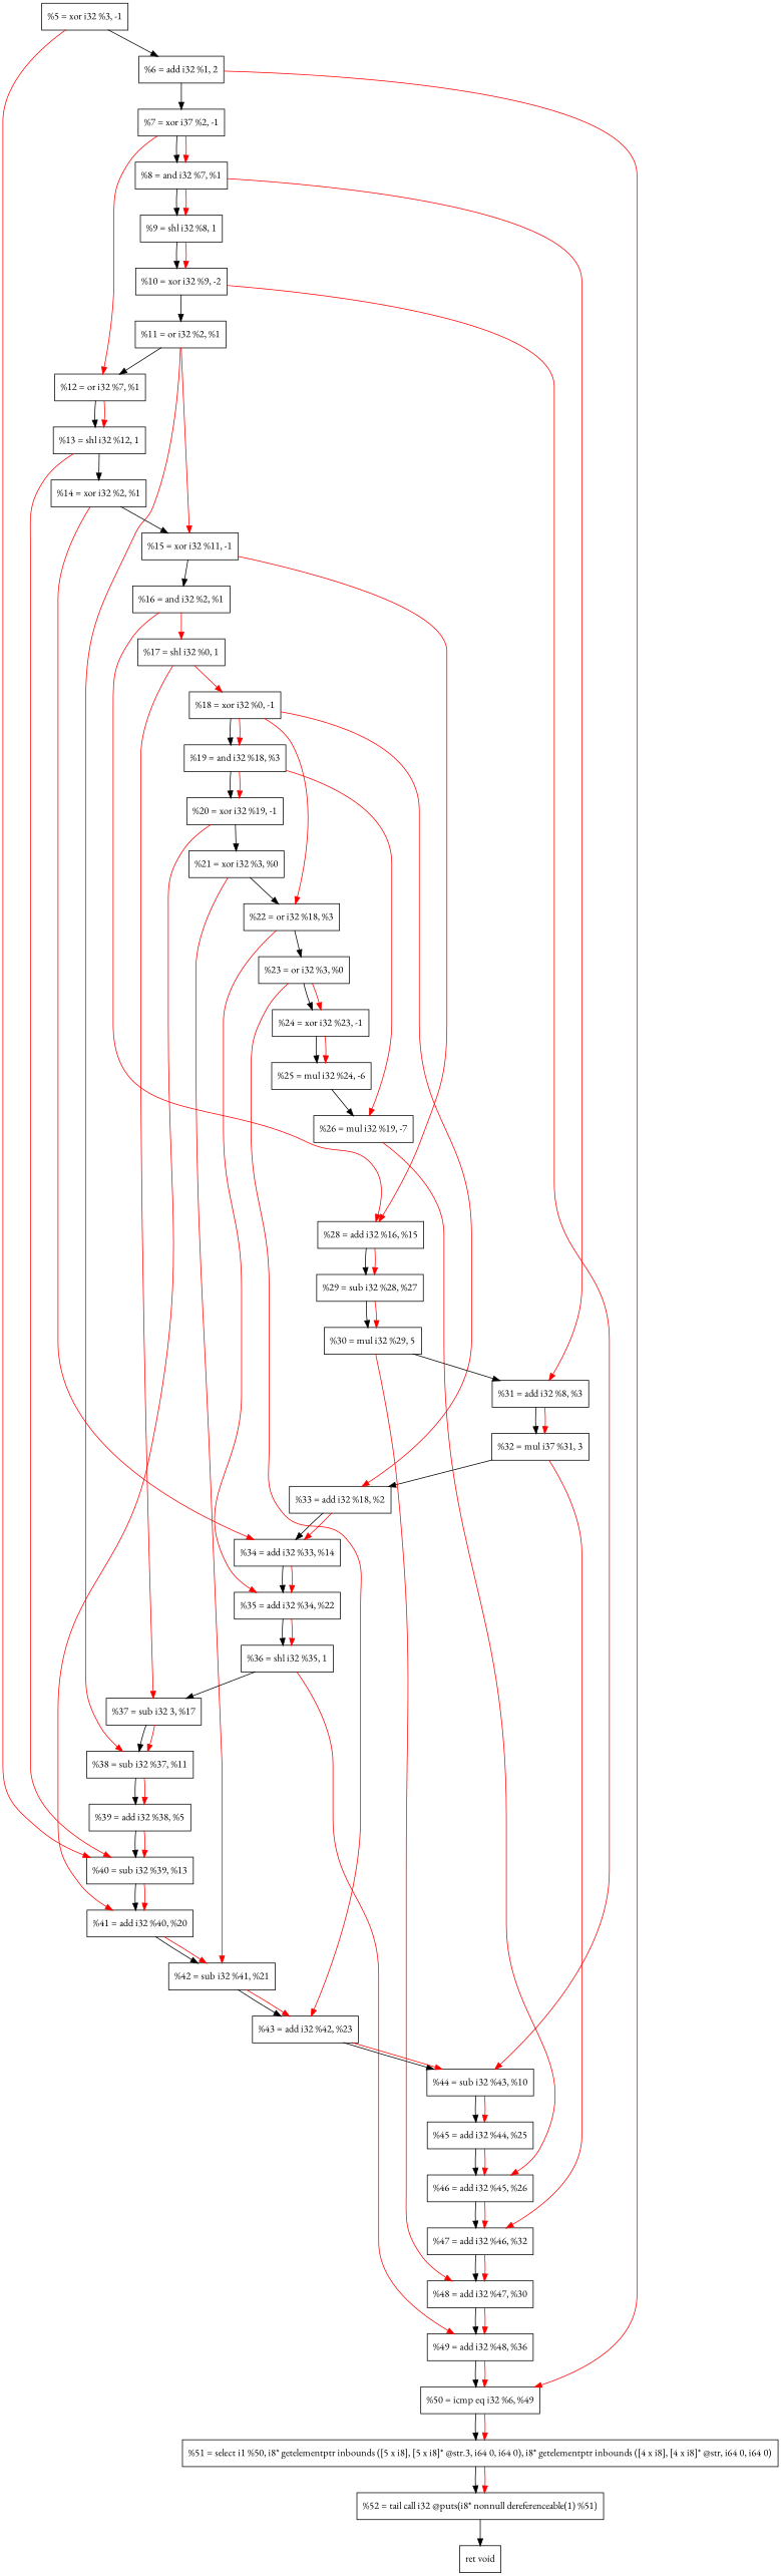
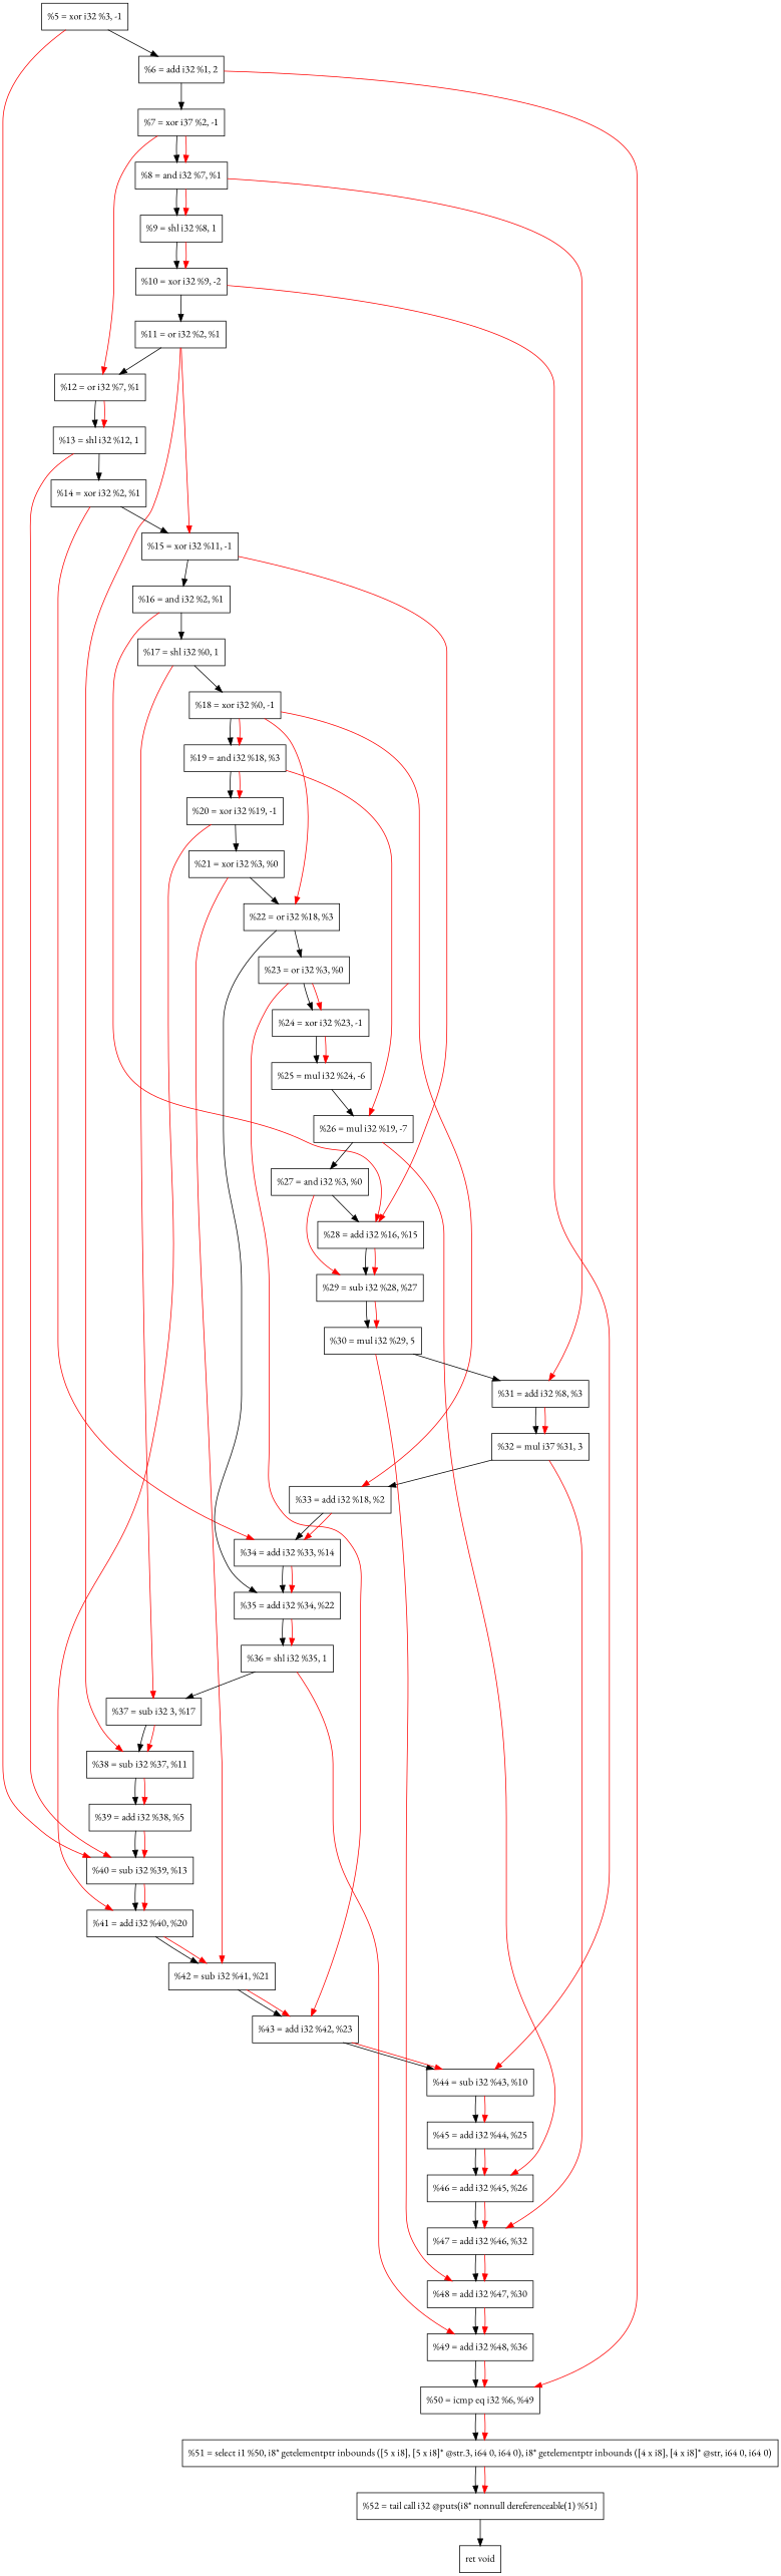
  digraph {
    fontname="EB Garamond"
    node [fontname="EB Garamond" shape=record]
    edge [fontname="EB Garamond" color=red]
    n1 [label="  %5 = xor i32 %3, -1"]
    n2 [label="  %6 = add i32 %1, 2"]
    n3 [label="  %40 = sub i32 %39, %13"]
    n4 [label="%7 = xor i37 %2, -1"]
    n5 [label="  %50 = icmp eq i32 %6, %49"]
    n6 [label="  %39 = add i32 %38, %5"]
    n7 [label="  %8 = and i32 %7, %1"]
    n8 [label="  %12 = or i32 %7, %1"]
    n9 [label="  %51 = select i1 %50, i8* getelementptr inbounds ([5 x i8], [5 x i8]* @str.3, i64 0, i64 0), i8* getelementptr inbounds ([4 x i8], [4 x i8]* @str, i64 0, i64 0)"]
    n10 [label="  %9 = shl i32 %8, 1"]
    n11 [label="  %31 = add i32 %8, %3"]
    n12 [label="  %13 = shl i32 %12, 1"]
    n13 [label="  %10 = xor i32 %9, -2"]
    n14 [label="%32 = mul i37 %31, 3"]
    n15 [label="  %11 = or i32 %2, %1"]
    n16 [label="  %44 = sub i32 %43, %10"]
    n17 [label="  %15 = xor i32 %11, -1"]
    n18 [label="  %38 = sub i32 %37, %11"]
    n19 [label="  %45 = add i32 %44, %25"]
    n20 [label="  %16 = and i32 %2, %1"]
    n21 [label="  %28 = add i32 %16, %15"]
    n22 [label="  %14 = xor i32 %2, %1"]
    n23 [label="  %34 = add i32 %33, %14"]
    n24 [label="  %41 = add i32 %40, %20"]
    n25 [label="  %35 = add i32 %34, %22"]
    n26 [label="  %17 = shl i32 %0, 1"]
    n27 [label="  %29 = sub i32 %28, %27"]
    n28 [label="  %18 = xor i32 %0, -1"]
    n29 [label="  %37 = sub i32 3, %17"]
    n30 [label="  %19 = and i32 %18, %3"]
    n31 [label="  %22 = or i32 %18, %3"]
    n32 [label="  %33 = add i32 %18, %2"]
    n33 [label="  %20 = xor i32 %19, -1"]
    n34 [label="  %26 = mul i32 %19, -7"]
    n35 [label="  %23 = or i32 %3, %0"]
    n36 [label="  %21 = xor i32 %3, %0"]
+   n37 [label="  %27 = and i32 %3, %0"]
    n38 [label="  %46 = add i32 %45, %26"]
    n39 [label="  %42 = sub i32 %41, %21"]
    n40 [label="  %43 = add i32 %42, %23"]
    n41 [label="  %24 = xor i32 %23, -1"]
    n42 [label="  %36 = shl i32 %35, 1"]
    n43 [label="  %25 = mul i32 %24, -6"]
    n44 [label="  %47 = add i32 %46, %32"]
    n45 [label="  %30 = mul i32 %29, 5"]
    n46 [label="  %48 = add i32 %47, %30"]
    n47 [label="  %49 = add i32 %48, %36"]
    n48 [label="  %52 = tail call i32 @puts(i8* nonnull dereferenceable(1) %51)"]
    n49 [label="  ret void"]
    n1 -> n2 [color=""]
    n1 -> n3
    n2 -> n4 [color=""]
    n2 -> n5
    n3 -> n24 [color=""]
    n3 -> n24
    n4 -> n7 [color=""]
    n4 -> n7
    n4 -> n8
    n5 -> n9 [color=""]
    n5 -> n9
    n6 -> n3 [color=""]
    n6 -> n3
    n7 -> n10 [color=""]
    n7 -> n10
    n7 -> n11
    n8 -> n12 [color=""]
    n8 -> n12
    n9 -> n48 [color=""]
    n9 -> n48
    n10 -> n13 [color=""]
    n10 -> n13
    n11 -> n14 [color=""]
    n11 -> n14
    n12 -> n3
    n12 -> n22 [color=""]
    n13 -> n15 [color=""]
    n13 -> n16
    n14 -> n32 [color=""]
    n14 -> n44
    n15 -> n8 [color=""]
    n15 -> n17
    n15 -> n18
    n16 -> n19 [color=""]
    n16 -> n19
    n17 -> n20 [color=""]
    n17 -> n21
    n18 -> n6 [color=""]
    n18 -> n6
    n19 -> n38 [color=""]
    n19 -> n38
    n20 -> n21
-   n20 -> n26
+   n20 -> n26 [color=""]
    n21 -> n27 [color=""]
    n21 -> n27
    n22 -> n17 [color=""]
    n22 -> n23
    n23 -> n25 [color=""]
    n23 -> n25
    n24 -> n39 [color=""]
    n24 -> n39
    n25 -> n42 [color=""]
    n25 -> n42
-   n26 -> n28
+   n26 -> n28 [color=""]
    n26 -> n29
    n27 -> n45 [color=""]
    n27 -> n45
    n28 -> n30 [color=""]
    n28 -> n30
    n28 -> n31
    n28 -> n32
    n29 -> n18 [color=""]
    n29 -> n18
    n30 -> n33 [color=""]
    n30 -> n33
    n30 -> n34
-   n31 -> n25
+   n31 -> n25 [color=black]
    n31 -> n35 [color=""]
    n32 -> n23 [color=""]
    n32 -> n23
    n33 -> n24
    n33 -> n36 [color=""]
+   n34 -> n37 [color=""]
    n34 -> n38
    n35 -> n40
    n35 -> n41 [color=""]
    n35 -> n41
    n36 -> n31 [color=""]
    n36 -> n39
+   n37 -> n21 [color=""]
+   n37 -> n27
    n38 -> n44 [color=""]
    n38 -> n44
    n39 -> n40 [color=""]
    n39 -> n40
    n40 -> n16 [color=""]
    n40 -> n16
    n41 -> n43 [color=""]
    n41 -> n43
    n42 -> n29 [color=""]
    n42 -> n47
    n43 -> n34 [color=""]
    n44 -> n46 [color=""]
    n44 -> n46
    n45 -> n11 [color=""]
    n45 -> n46
    n46 -> n47 [color=""]
    n46 -> n47
    n47 -> n5 [color=""]
    n47 -> n5
    n48 -> n49 [color=""]
  }
